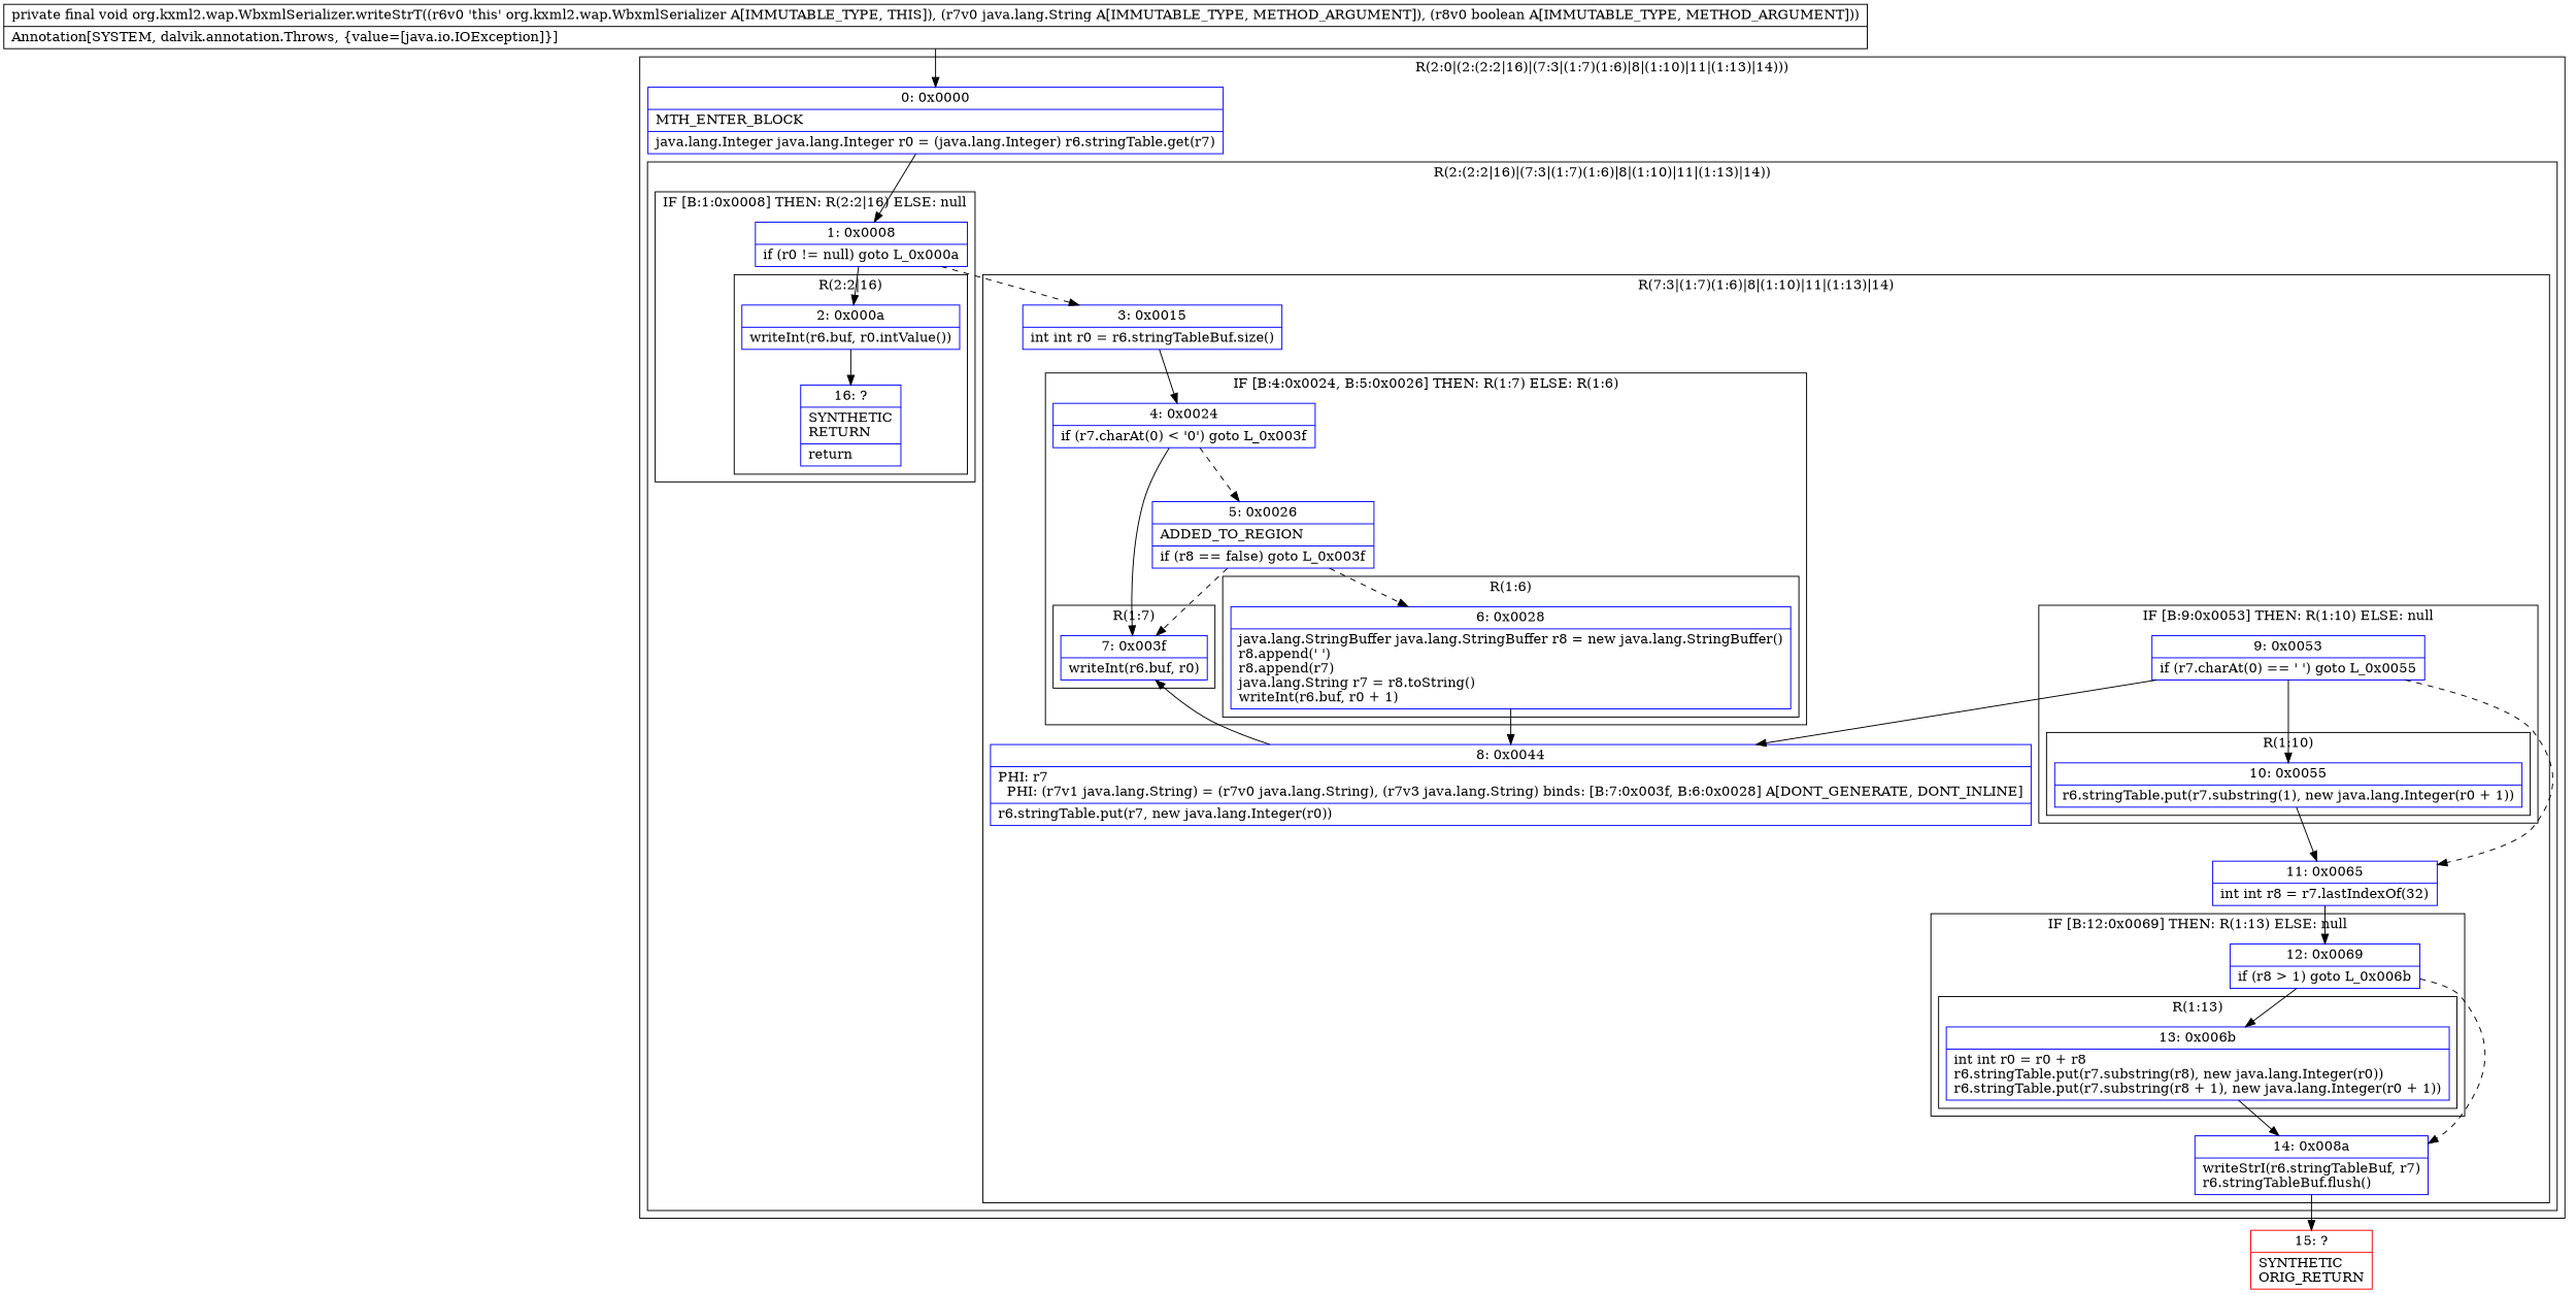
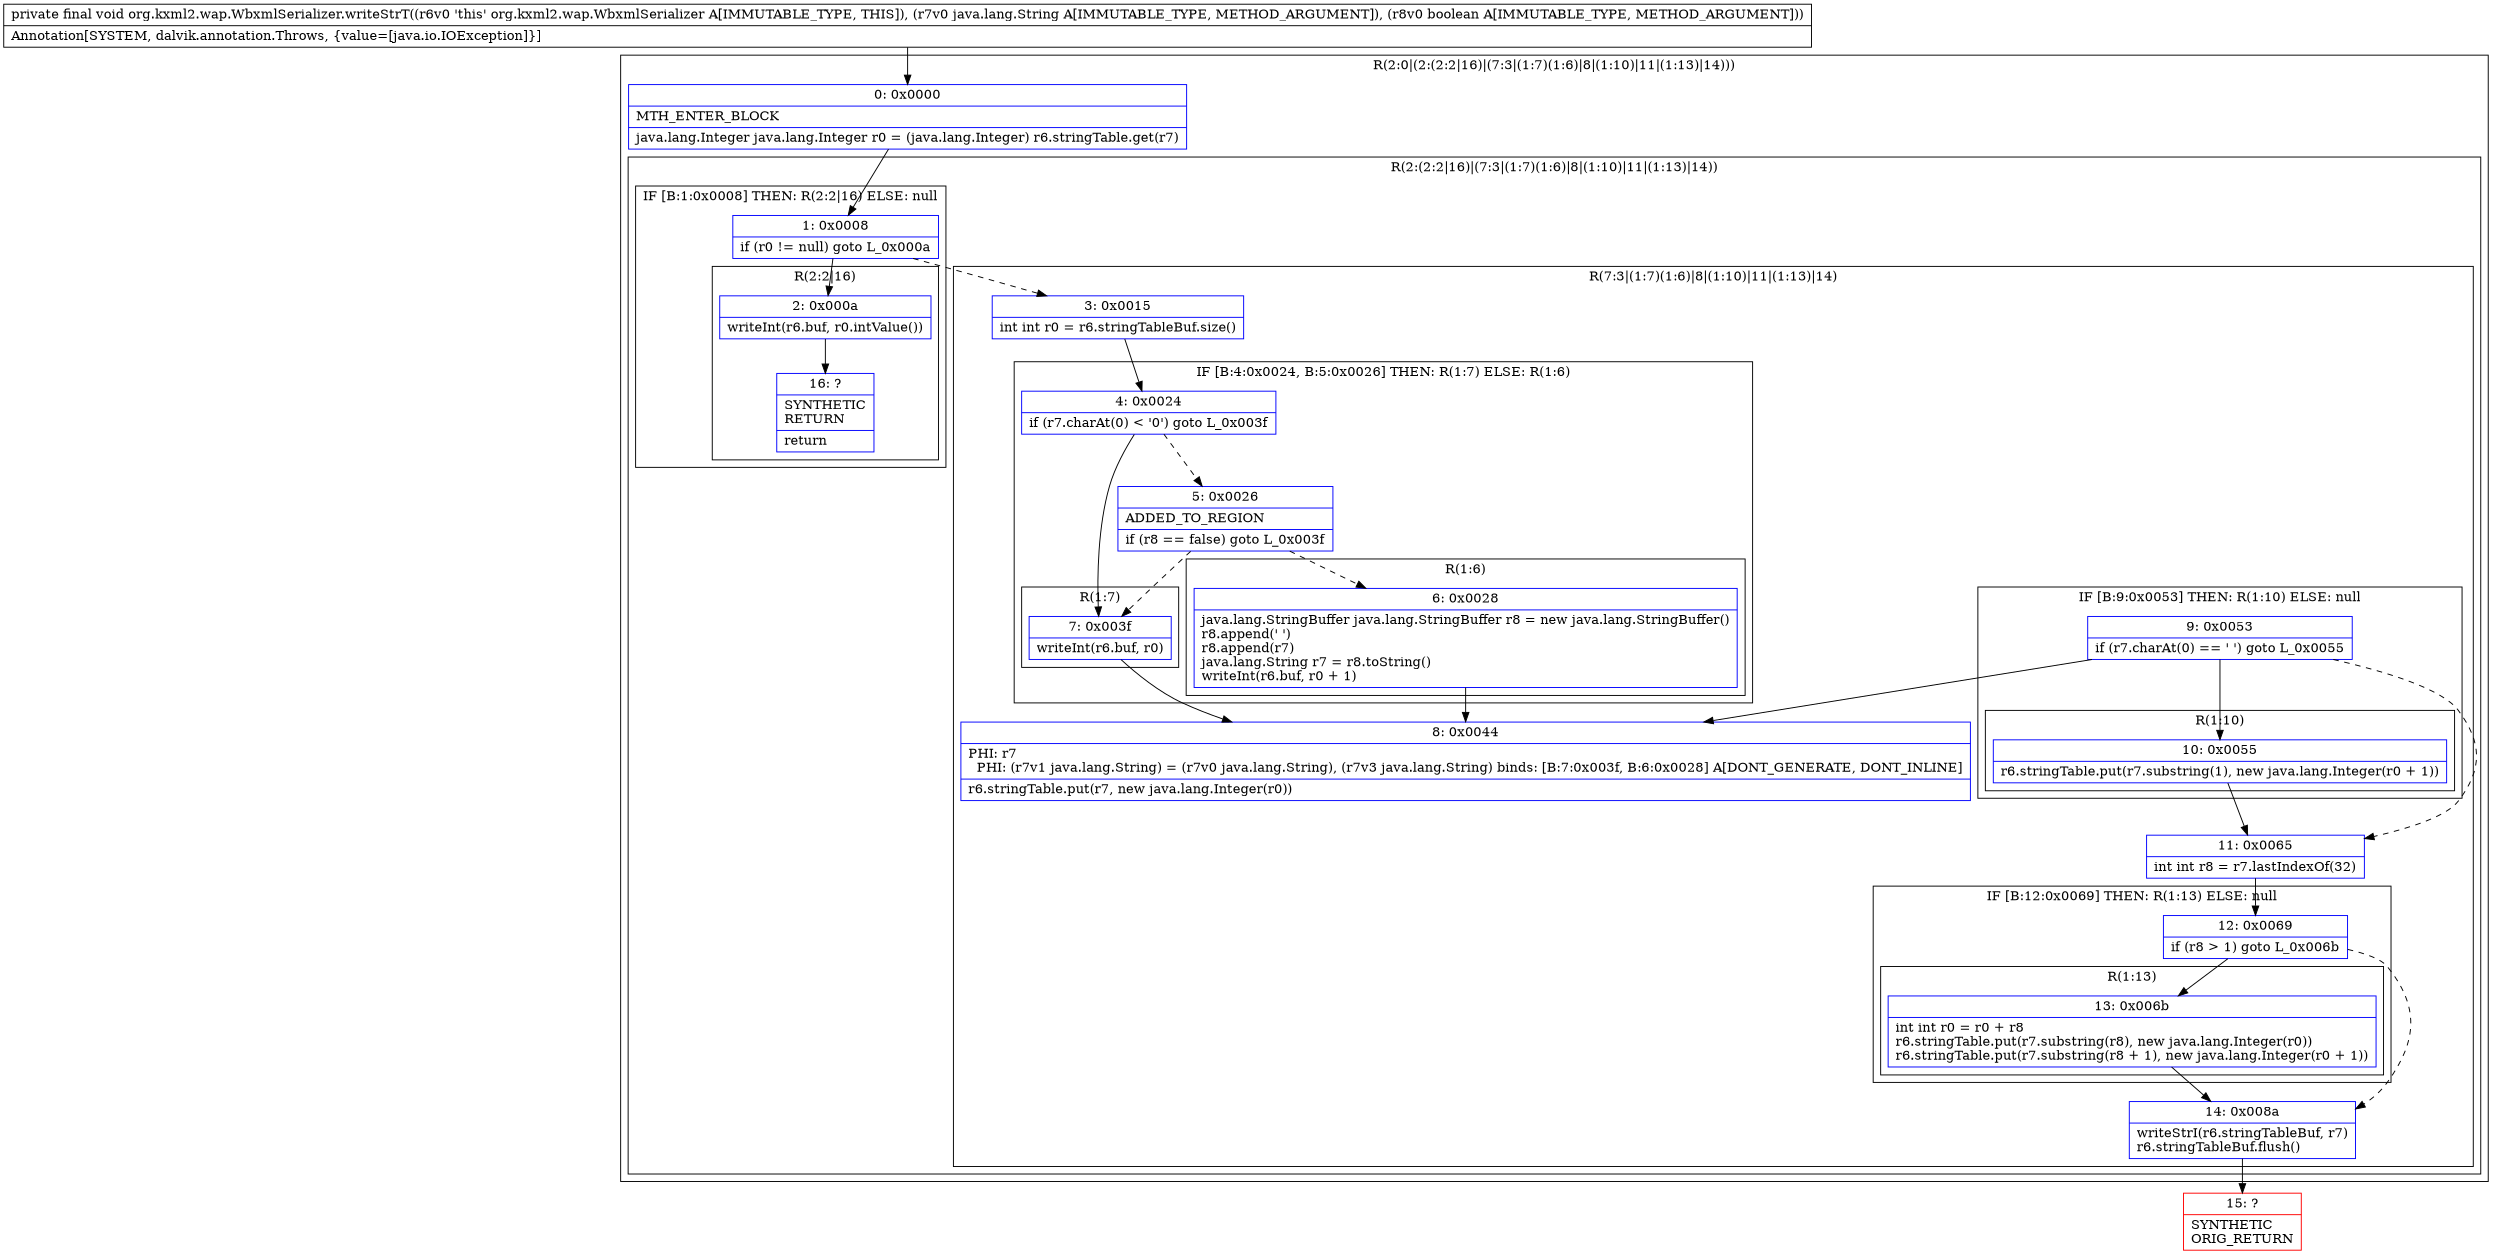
  digraph {
    node [color=blue shape=record]
    n1 [label="{2\:\ 0x000a|writeInt(r6.buf, r0.intValue())\l}"]
    n2 [label="{16\:\ ?|SYNTHETIC\lRETURN\l|return\l}"]
    n3 [label="{1\:\ 0x0008|if (r0 != null) goto L_0x000a\l}"]
    n4 [label="{7\:\ 0x003f|writeInt(r6.buf, r0)\l}"]
    n5 [label="{6\:\ 0x0028|java.lang.StringBuffer java.lang.StringBuffer r8 = new java.lang.StringBuffer()\lr8.append(' ')\lr8.append(r7)\ljava.lang.String r7 = r8.toString()\lwriteInt(r6.buf, r0 + 1)\l}"]
    n6 [label="{4\:\ 0x0024|if (r7.charAt(0) \< '0') goto L_0x003f\l}"]
    n7 [label="{5\:\ 0x0026|ADDED_TO_REGION\l|if (r8 == false) goto L_0x003f\l}"]
    n8 [label="{10\:\ 0x0055|r6.stringTable.put(r7.substring(1), new java.lang.Integer(r0 + 1))\l}"]
    n9 [label="{9\:\ 0x0053|if (r7.charAt(0) == ' ') goto L_0x0055\l}"]
    n10 [label="{13\:\ 0x006b|int int r0 = r0 + r8\lr6.stringTable.put(r7.substring(r8), new java.lang.Integer(r0))\lr6.stringTable.put(r7.substring(r8 + 1), new java.lang.Integer(r0 + 1))\l}"]
    n11 [label="{12\:\ 0x0069|if (r8 \> 1) goto L_0x006b\l}"]
    n12 [label="{3\:\ 0x0015|int int r0 = r6.stringTableBuf.size()\l}"]
    n13 [label="{8\:\ 0x0044|PHI: r7 \l  PHI: (r7v1 java.lang.String) = (r7v0 java.lang.String), (r7v3 java.lang.String) binds: [B:7:0x003f, B:6:0x0028] A[DONT_GENERATE, DONT_INLINE]\l|r6.stringTable.put(r7, new java.lang.Integer(r0))\l}"]
    n14 [label="{11\:\ 0x0065|int int r8 = r7.lastIndexOf(32)\l}"]
    n15 [label="{14\:\ 0x008a|writeStrI(r6.stringTableBuf, r7)\lr6.stringTableBuf.flush()\l}"]
    n16 [label="{0\:\ 0x0000|MTH_ENTER_BLOCK\l|java.lang.Integer java.lang.Integer r0 = (java.lang.Integer) r6.stringTable.get(r7)\l}"]
    n17 [color=red label="{15\:\ ?|SYNTHETIC\lORIG_RETURN\l}"]
    n18 [label="{private final void org.kxml2.wap.WbxmlSerializer.writeStrT((r6v0 'this' org.kxml2.wap.WbxmlSerializer A[IMMUTABLE_TYPE, THIS]), (r7v0 java.lang.String A[IMMUTABLE_TYPE, METHOD_ARGUMENT]), (r8v0 boolean A[IMMUTABLE_TYPE, METHOD_ARGUMENT]))  | Annotation[SYSTEM, dalvik.annotation.Throws, \{value=[java.io.IOException]\}]\l}" color=""]
    subgraph cluster_1 {
      label="R(2:0|(2:(2:2|16)|(7:3|(1:7)(1:6)|8|(1:10)|11|(1:13)|14)))"
      n16
      subgraph cluster_2 {
        label="R(2:(2:2|16)|(7:3|(1:7)(1:6)|8|(1:10)|11|(1:13)|14))"
        subgraph cluster_3 {
          label="IF [B:1:0x0008] THEN: R(2:2|16) ELSE: null"
          n3
          subgraph cluster_4 {
            label="R(2:2|16)"
            n1
            n2
          }
        }
        subgraph cluster_5 {
          label="R(7:3|(1:7)(1:6)|8|(1:10)|11|(1:13)|14)"
          n12
          n13
          n14
          n15
          subgraph cluster_6 {
            label="IF [B:4:0x0024, B:5:0x0026] THEN: R(1:7) ELSE: R(1:6)"
            n6
            n7
            subgraph cluster_7 {
              label="R(1:7)"
              n4
            }
            subgraph cluster_8 {
              label="R(1:6)"
              n5
            }
          }
          subgraph cluster_9 {
            label="IF [B:9:0x0053] THEN: R(1:10) ELSE: null"
            n9
            subgraph cluster_10 {
              label="R(1:10)"
              n8
            }
          }
          subgraph cluster_11 {
            label="IF [B:12:0x0069] THEN: R(1:13) ELSE: null"
            n11
            subgraph cluster_12 {
              label="R(1:13)"
              n10
            }
          }
        }
      }
    }
    n1 -> n2
    n3 -> n1
    n3 -> n12 [style=dashed]
-   n13 -> n4
+   n4 -> n13
    n5 -> n13
    n6 -> n4
    n6 -> n7 [style=dashed]
    n7 -> n4 [style=dashed]
    n7 -> n5 [style=dashed]
    n8 -> n14
    n9 -> n8
    n9 -> n13
    n9 -> n14 [style=dashed]
    n10 -> n15
    n11 -> n10
    n11 -> n15 [style=dashed]
    n12 -> n6
    n14 -> n11
    n15 -> n17
    n16 -> n3
    n18 -> n16
  }
